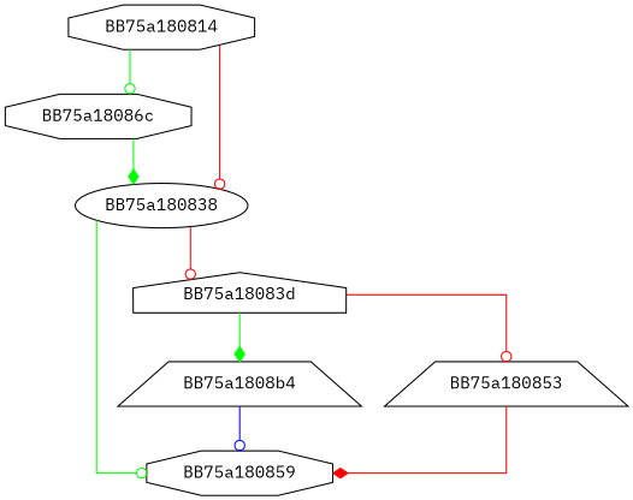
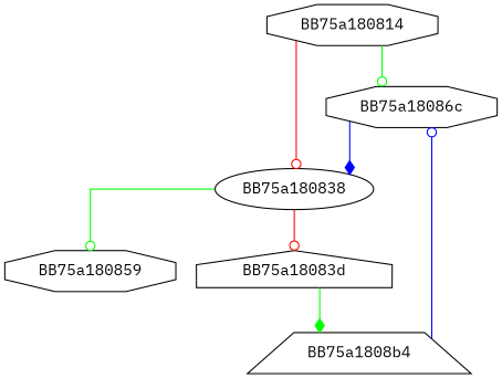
  digraph {
    fontname="IBM Plex Mono"
    splines=ortho
    node [fontname="IBM Plex Mono" shape=octagon]
    edge [arrowhead=odot color=red fontname="IBM Plex Mono"]
    BB75a180814
    BB75a18086c
    BB75a180838 [shape=ellipse]
    BB75a180859
    BB75a18083d [shape=house]
    BB75a1808b4 [shape=trapezium]
-   BB75a180853 [shape=trapezium]
    BB75a180814 -> BB75a18086c [color=green]
    BB75a180814 -> BB75a180838
-   BB75a18086c -> BB75a180838 [arrowhead=diamond color=green]
+   BB75a18086c -> BB75a180838 [arrowhead=diamond color=blue]
    BB75a180838 -> BB75a180859 [color=green]
    BB75a180838 -> BB75a18083d
    BB75a18083d -> BB75a1808b4 [arrowhead=diamond color=green]
-   BB75a18083d -> BB75a180853
-   BB75a1808b4 -> BB75a180859 [color=blue]
-   BB75a180853 -> BB75a180859 [arrowhead=diamond]
+   BB75a1808b4 -> BB75a18086c [color=blue]
  }
